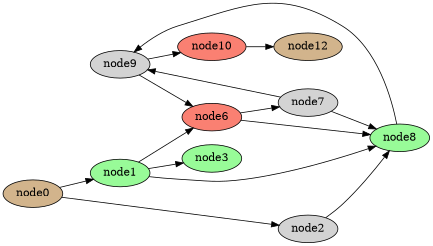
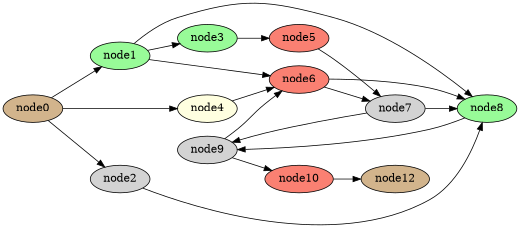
  digraph {
    rankdir=LR
    node [fillcolor=salmon style=filled]
    n1 [fillcolor=tan label=node12]
    node10
    node9 [fillcolor=lightgrey]
    node6
    node8 [fillcolor=palegreen]
    node7 [fillcolor=lightgrey]
+   node5
+   node4 [fillcolor=lightyellow]
    node3 [fillcolor=palegreen]
    node2 [fillcolor=lightgrey]
    node1 [fillcolor=palegreen]
    node0 [fillcolor=tan]
    node10 -> n1
    node9 -> node10
    node9 -> node6
    node6 -> node8
    node6 -> node7
    node8 -> node9
    node7 -> node9
    node7 -> node8
+   node5 -> node7
+   node4 -> node6
+   node3 -> node5
    node2 -> node8
    node1 -> node6
    node1 -> node8
    node1 -> node3
+   node0 -> node4
    node0 -> node2
    node0 -> node1
  }
